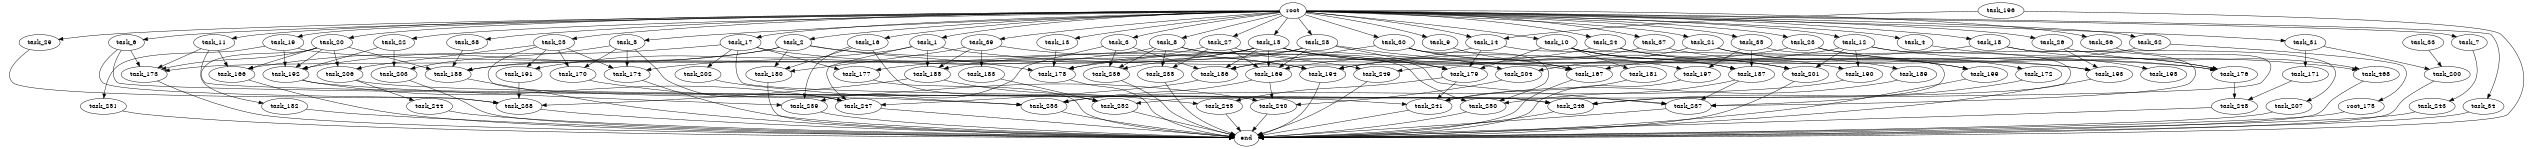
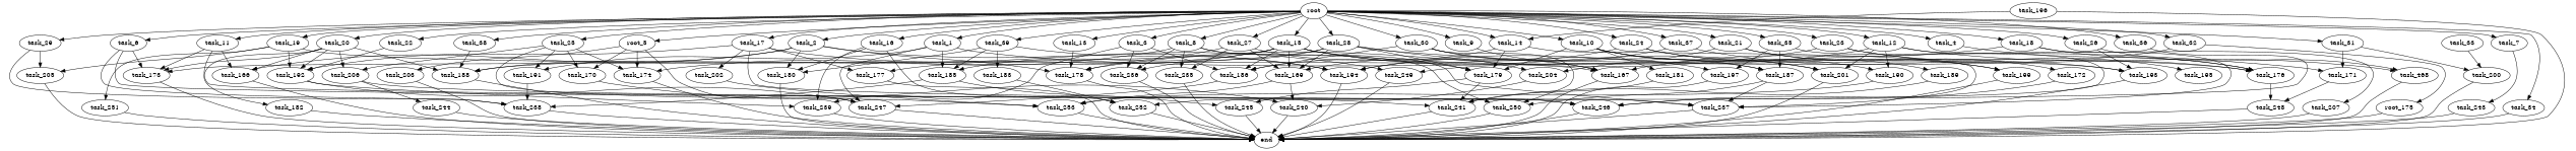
  digraph {
    task_29
    task_238
+   task_205
    end
    n5 [label=root_175]
    task_32
    task_249
    task_191
    task_247
    task_27
    task_235
    task_169
    task_179
    task_178
    task_240
    task_253
    task_245
    task_241
    task_251
    task_4
    task_176
    task_248
    task_2
    task_188
    task_180
    task_166
    task_13
    task_182
    task_207
    task_186
    task_177
    n32 [label=task_468]
    task_6
    task_173
    task_246
    task_9
    task_167
    task_189
    task_183
    task_252
    task_14
    task_237
    task_196
    task_36
    task_16
    task_239
    task_185
    task_243
    task_170
    task_15
    task_201
    task_197
    task_193
    task_10
    task_190
    task_187
    task_181
    task_250
    task_171
    task_236
    task_199
    task_26
    task_25
    task_174
    task_206
    task_244
    task_31
    task_200
    task_192
    task_18
    task_12
    task_194
    task_33
    task_202
    task_21
    task_204
    task_172
    task_37
    task_23
    task_195
    root
-   task_5
+   task_5 [label=root_5]
    task_11
    task_3
    task_19
    task_39
    task_22
    task_7
    task_28
    task_34
    task_17
    task_20
    task_1
    task_35
    task_30
    task_38
    task_24
    task_8
    task_203
    task_29 -> task_238
+   task_29 -> task_205
    task_238 -> end
+   task_205 -> end
    n5 -> end
    task_32 -> n5
    task_32 -> task_249
    task_249 -> end
    task_191 -> task_238
    task_247 -> end
    task_27 -> task_235
    task_27 -> task_169
    task_27 -> task_179
    task_27 -> task_178
    task_235 -> end
    task_169 -> task_240
    task_169 -> task_253
    task_179 -> task_245
    task_179 -> task_241
    task_178 -> end
    task_240 -> end
    task_253 -> end
    task_245 -> end
    task_241 -> end
    task_251 -> end
    task_4 -> task_176
    task_176 -> task_248
    task_248 -> end
    task_2 -> task_249
    task_2 -> task_178
    task_2 -> task_188
    task_2 -> task_180
    task_2 -> task_166
    task_188 -> end
    task_180 -> end
    task_166 -> end
    task_13 -> task_178
    task_182 -> end
    task_207 -> end
    task_186 -> task_247
    task_177 -> end
    n32 -> end
    task_6 -> task_238
    task_6 -> task_173
    task_6 -> task_246
    task_173 -> end
    task_246 -> end
    task_9 -> task_167
    task_167 -> end
    task_189 -> task_241
    task_183 -> task_252
    task_252 -> end
    task_14 -> task_179
    task_14 -> task_186
    task_14 -> task_237
    task_237 -> end
    task_196 -> end
    task_196 -> task_14
    task_36 -> task_252
    task_16 -> task_180
    task_16 -> task_252
    task_16 -> task_239
    task_239 -> end
    task_185 -> task_238
    task_185 -> task_245
    task_243 -> end
    task_170 -> task_240
    task_15 -> task_169
    task_15 -> task_186
    task_15 -> task_177
    task_15 -> task_173
    task_15 -> task_185
    task_15 -> task_201
    task_15 -> task_197
    task_15 -> task_193
    task_201 -> end
    task_197 -> end
    task_193 -> end
    task_10 -> task_179
    task_10 -> task_201
    task_10 -> task_190
    task_10 -> task_187
    task_10 -> task_181
    task_190 -> task_253
    task_187 -> task_237
    task_187 -> task_250
    task_181 -> task_241
    task_250 -> end
    task_171 -> task_248
    task_236 -> end
    task_199 -> end
    task_26 -> n32
    task_26 -> task_193
    task_25 -> task_191
    task_25 -> task_253
    task_25 -> task_170
    task_25 -> task_174
    task_25 -> task_206
    task_174 -> end
    task_206 -> task_241
    task_206 -> task_244
    task_244 -> end
    task_31 -> task_171
    task_31 -> task_200
    task_200 -> end
    task_192 -> task_247
    task_192 -> task_239
    task_18 -> task_176
    task_18 -> task_207
    task_18 -> task_167
    task_12 -> n32
    task_12 -> task_237
    task_12 -> task_201
    task_12 -> task_190
    task_12 -> task_194
    task_194 -> end
    task_33 -> task_200
    task_202 -> task_253
    task_21 -> task_199
    task_21 -> task_204
    task_21 -> task_172
    task_204 -> task_240
    task_172 -> task_246
    task_37 -> task_193
    task_37 -> task_194
    task_23 -> task_178
    task_23 -> task_176
    task_23 -> task_195
    root -> task_29
    root -> task_32
    root -> task_27
    root -> task_4
    root -> task_2
    root -> task_13
    root -> task_6
    root -> task_9
    root -> task_14
    root -> task_36
    root -> task_16
    root -> task_15
    root -> task_10
    root -> task_26
    root -> task_25
    root -> task_31
    root -> task_18
    root -> task_12
    root -> task_21
    root -> task_37
    root -> task_23
    root -> task_5
    root -> task_11
    root -> task_3
    root -> task_19
    root -> task_39
    root -> task_22
    root -> task_7
    root -> task_28
    root -> task_34
    root -> task_17
    root -> task_20
    root -> task_1
    root -> task_35
    root -> task_30
    root -> task_38
    root -> task_24
    root -> task_8
    task_5 -> task_247
    task_5 -> task_170
    task_5 -> task_174
    task_5 -> task_203
    task_11 -> task_166
    task_11 -> task_173
    task_11 -> task_237
    task_3 -> task_186
    task_3 -> task_239
    task_3 -> task_236
+   task_19 -> task_205
    task_19 -> task_251
    task_19 -> task_167
    task_19 -> task_192
    task_39 -> task_180
    task_39 -> task_183
    task_39 -> task_185
    task_39 -> task_194
    task_22 -> task_192
-   task_22 -> task_203
    task_7 -> task_243
    task_28 -> task_169
    task_28 -> task_179
    task_28 -> task_188
+   task_28 -> task_171
    task_28 -> task_236
    task_28 -> task_204
    task_34 -> end
    task_17 -> task_177
    task_17 -> task_246
    task_17 -> task_192
    task_17 -> task_194
    task_17 -> task_202
    task_20 -> task_188
    task_20 -> task_166
    task_20 -> task_182
    task_20 -> task_173
    task_20 -> task_206
    task_20 -> task_192
    task_1 -> task_191
    task_1 -> task_247
    task_1 -> task_176
    task_1 -> task_185
    task_35 -> task_246
    task_35 -> task_197
    task_35 -> task_187
    task_30 -> task_186
    task_30 -> task_167
    task_30 -> task_187
    task_30 -> task_250
    task_38 -> task_188
    task_24 -> task_169
    task_24 -> task_189
    task_24 -> task_199
    task_8 -> task_235
    task_8 -> task_237
    task_8 -> task_250
    task_8 -> task_236
    task_8 -> task_174
    task_203 -> end
  }
